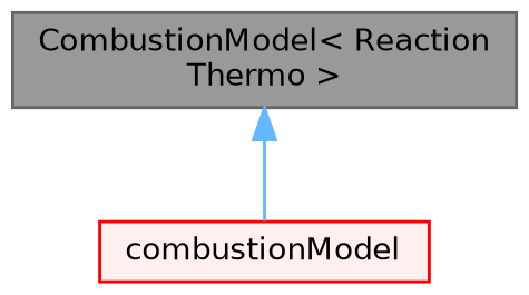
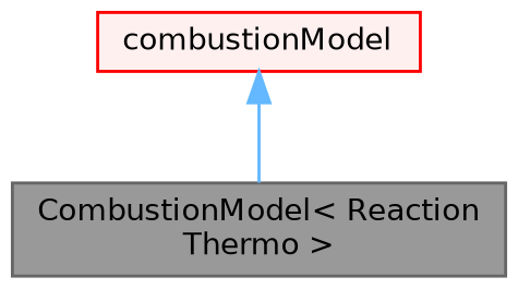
  digraph {
    node [fontname=Helvetica fontsize=10 shape=box style=filled]
    n1 [color=gray40 fillcolor=grey60 fontcolor=black height=0.2 label="CombustionModel\< Reaction\lThermo \>" width=0.4]
    n2 [color=red fillcolor="#FFF0F0" height=0.2 label=combustionModel width=0.4]
-   n1 -> n2 [color=steelblue1 dir=back fontname=Helvetica fontsize=10 labelfontname=Helvetica labelfontsize=10 style=solid]
+   n2 -> n1 [color=steelblue1 dir=back fontname=Helvetica fontsize=10 labelfontname=Helvetica labelfontsize=10 style=solid]
  }
